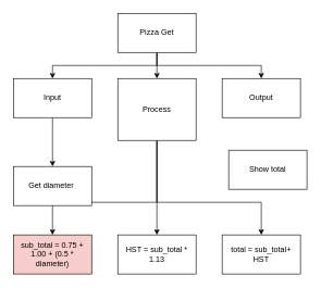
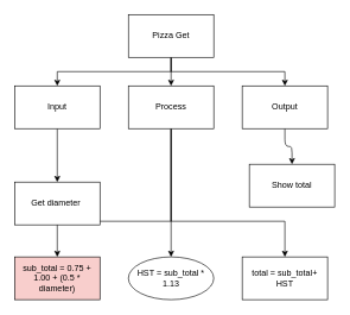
  <mxCell id="0" />
  <mxCell id="1" parent="0" />
  <mxCell id="2" style="edgeStyle=none;html=1;exitX=0.5;exitY=1;exitDx=0;exitDy=0;entryX=0.5;entryY=0;entryDx=0;entryDy=0;" parent="1" source="5" target="11" edge="1"><mxGeometry relative="1" as="geometry" /></mxCell>
  <mxCell id="3" style="edgeStyle=orthogonalEdgeStyle;html=1;exitX=0.5;exitY=1;exitDx=0;exitDy=0;entryX=0.5;entryY=0;entryDx=0;entryDy=0;rounded=0;" parent="1" source="5" target="7" edge="1"><mxGeometry relative="1" as="geometry" /></mxCell>
  <mxCell id="4" style="edgeStyle=orthogonalEdgeStyle;html=1;exitX=0.5;exitY=1;exitDx=0;exitDy=0;entryX=0.5;entryY=0;entryDx=0;entryDy=0;rounded=0;" parent="1" source="5" target="13" edge="1"><mxGeometry relative="1" as="geometry"><Array as="points"><mxPoint x="240" y="100" /><mxPoint x="400" y="100" /></Array></mxGeometry></mxCell>
  <mxCell id="5" value="Pizza Get" style="rounded=0;whiteSpace=wrap;html=1;" parent="1" vertex="1"><mxGeometry x="180" y="20" width="120" height="60" as="geometry" /></mxCell>
  <mxCell id="6" style="edgeStyle=orthogonalEdgeStyle;html=1;exitX=0.5;exitY=1;exitDx=0;exitDy=0;entryX=0.5;entryY=0;entryDx=0;entryDy=0;" parent="1" source="7" target="14" edge="1"><mxGeometry relative="1" as="geometry" /></mxCell>
  <mxCell id="7" value="Input" style="rounded=0;whiteSpace=wrap;html=1;" parent="1" vertex="1"><mxGeometry x="20" y="120" width="120" height="60" as="geometry" /></mxCell>
  <mxCell id="8" style="edgeStyle=orthogonalEdgeStyle;rounded=0;html=1;exitX=0.5;exitY=1;exitDx=0;exitDy=0;" edge="1" parent="1" source="11" target="15"><mxGeometry relative="1" as="geometry" /></mxCell>
  <mxCell id="9" style="edgeStyle=orthogonalEdgeStyle;rounded=0;html=1;exitX=0.5;exitY=1;exitDx=0;exitDy=0;entryX=0.5;entryY=0;entryDx=0;entryDy=0;" edge="1" parent="1" source="11" target="17"><mxGeometry relative="1" as="geometry"><Array as="points"><mxPoint x="240" y="310" /><mxPoint x="80" y="310" /></Array></mxGeometry></mxCell>
  <mxCell id="10" style="edgeStyle=orthogonalEdgeStyle;rounded=0;html=1;exitX=0.5;exitY=1;exitDx=0;exitDy=0;entryX=0.5;entryY=0;entryDx=0;entryDy=0;" edge="1" parent="1" source="11" target="18"><mxGeometry relative="1" as="geometry"><Array as="points"><mxPoint x="240" y="310" /><mxPoint x="400" y="310" /></Array></mxGeometry></mxCell>
- <mxCell id="11" value="Process" style="rounded=0;whiteSpace=wrap;html=1;" parent="1" vertex="1"><mxGeometry x="180" y="120" width="120" height="95" as="geometry" /></mxCell>
+ <mxCell id="11" value="Process" style="rounded=0;whiteSpace=wrap;html=1;" parent="1" vertex="1"><mxGeometry x="180" y="120" width="120" height="60" as="geometry" /></mxCell>
+ <mxCell id="12" style="edgeStyle=orthogonalEdgeStyle;html=1;exitX=0.5;exitY=1;exitDx=0;exitDy=0;entryX=0.5;entryY=0;entryDx=0;entryDy=0;" parent="1" source="13" target="16" edge="1"><mxGeometry relative="1" as="geometry" /></mxCell>
  <mxCell id="13" value="Output" style="rounded=0;whiteSpace=wrap;html=1;" parent="1" vertex="1"><mxGeometry x="340" y="120" width="120" height="60" as="geometry" /></mxCell>
  <mxCell id="14" value="Get diameter&amp;nbsp;" style="rounded=0;whiteSpace=wrap;html=1;" parent="1" vertex="1"><mxGeometry x="20" y="255" width="120" height="60" as="geometry" /></mxCell>
- <mxCell id="15" value="HST = sub_total *&lt;br&gt;1.13" style="rounded=0;whiteSpace=wrap;html=1;" parent="1" vertex="1"><mxGeometry x="180" y="360" width="120" height="60" as="geometry" /></mxCell>
+ <mxCell id="15" value="HST = sub_total *&lt;br&gt;1.13" style="ellipse;whiteSpace=wrap;html=1;" parent="1" vertex="1"><mxGeometry x="180" y="360" width="120" height="60" as="geometry" /></mxCell>
  <mxCell id="16" value="Show total" style="rounded=0;whiteSpace=wrap;html=1;" parent="1" vertex="1"><mxGeometry x="350" y="230" width="120" height="60" as="geometry" /></mxCell>
  <mxCell id="17" value="sub_total = 0.75 + 1.00 + (0.5 * diameter)" style="rounded=0;whiteSpace=wrap;html=1;fillColor=#f8cecc;" parent="1" vertex="1"><mxGeometry x="20" y="360" width="120" height="60" as="geometry" /></mxCell>
  <mxCell id="18" value="total = sub_total+ HST" style="rounded=0;whiteSpace=wrap;html=1;" parent="1" vertex="1"><mxGeometry x="340" y="360" width="120" height="60" as="geometry" /></mxCell>
